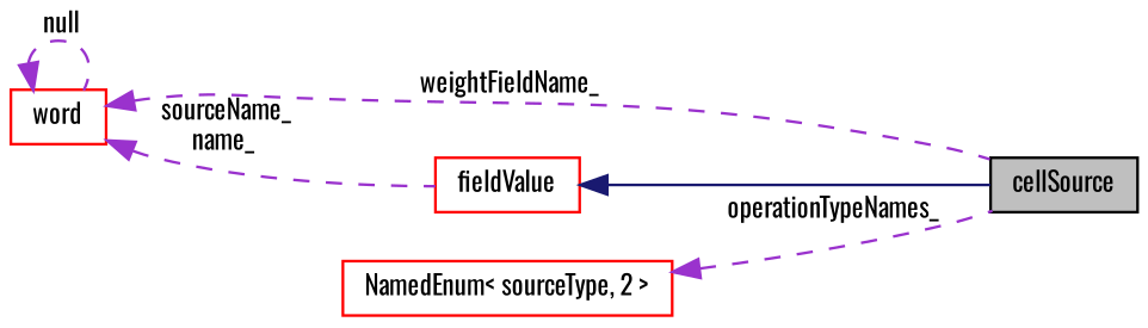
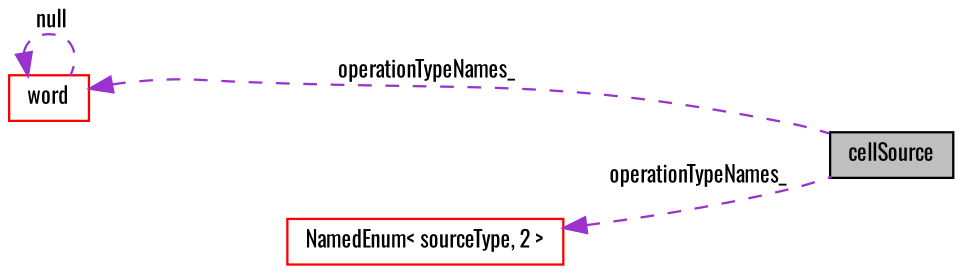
  digraph {
    fontname=Oswald
    rankdir=LR
    node [color=red fontname=Oswald fontsize=10 shape=record]
    edge [color=darkorchid3 dir=back fontname=Oswald fontsize=10 labelfontname=FreeSans labelfontsize=10 style=dashed]
    n1 [color=black fillcolor=grey75 fontcolor=black height=0.2 label=cellSource style=filled width=0.4]
-   n2 [height=0.2 label=fieldValue width=0.4]
    n3 [height=0.2 label=word width=0.4]
    n4 [height=0.2 label="NamedEnum\< sourceType, 2 \>" width=0.4]
-   n2 -> n1 [color=midnightblue style=solid]
-   n3 -> n1 [label=" weightFieldName_"]
-   n3 -> n2 [label=" sourceName_\nname_"]
+   n3 -> n1 [label=" operationTypeNames_"]
    n3 -> n3 [label=" null"]
    n4 -> n1 [label=" operationTypeNames_"]
  }
